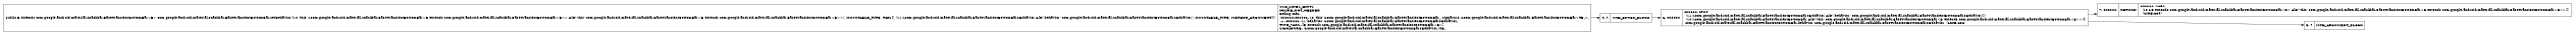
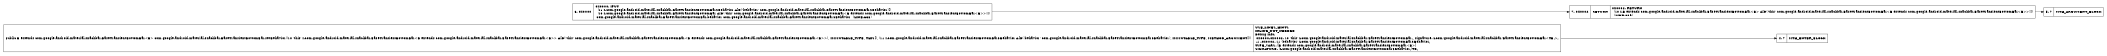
  digraph {
    rankdir=LR
    node [shape=record]
    n1 [label="{4\:\ ?|MTH_ENTER_BLOCK\l}"]
    n2 [label="{6\:\ 0x0000|0x0000: IPUT  \l  (r1 I:com.google.android.material.snackbar.BaseTransientBottomBar$Behavior A[D('behavior' com.google.android.material.snackbar.BaseTransientBottomBar$Behavior)])\l  (r0 I:com.google.android.material.snackbar.BaseTransientBottomBar A[D('this' com.google.android.material.snackbar.BaseTransientBottomBar\<B extends com.google.android.material.snackbar.BaseTransientBottomBar\<B\>\>)])\l com.google.android.material.snackbar.BaseTransientBottomBar.behavior com.google.android.material.snackbar.BaseTransientBottomBar$Behavior  (LINE:638)\l}"]
-   n3 [label="{7\:\ 0x0002|RETURN\l|0x0002: VARS  \l  (r0 I:B extends com.google.android.material.snackbar.BaseTransientBottomBar\<B\> A[D('this' com.google.android.material.snackbar.BaseTransientBottomBar\<B extends com.google.android.material.snackbar.BaseTransientBottomBar\<B\>\>)])\l  (LINE:639)\l}"]
+   n3 [label="{7\:\ 0x0002|RETURN\l|0x0002: RETURN  \l  (r0 I:B extends com.google.android.material.snackbar.BaseTransientBottomBar\<B\> A[D('this' com.google.android.material.snackbar.BaseTransientBottomBar\<B extends com.google.android.material.snackbar.BaseTransientBottomBar\<B\>\>)])\l  (LINE:639)\l}"]
    n4 [label="{5\:\ ?|MTH_ARGUMENT_BLOCK\l}"]
    n5 [label="{public B extends com.google.android.material.snackbar.BaseTransientBottomBar\<B\> com.google.android.material.snackbar.BaseTransientBottomBar.setBehavior((r0 'this' I:com.google.android.material.snackbar.BaseTransientBottomBar\<B extends com.google.android.material.snackbar.BaseTransientBottomBar\<B\>\> A[D('this' com.google.android.material.snackbar.BaseTransientBottomBar\<B extends com.google.android.material.snackbar.BaseTransientBottomBar\<B\>\>), IMMUTABLE_TYPE, THIS]), (r1 I:com.google.android.material.snackbar.BaseTransientBottomBar$Behavior A[D('behavior' com.google.android.material.snackbar.BaseTransientBottomBar$Behavior), IMMUTABLE_TYPE, METHOD_ARGUMENT]))  | USE_LINES_HINTS\lINLINE_NOT_NEEDED\lDebug Info:\l  0x0000\-0x0002: r0 'this' Lcom\/google\/android\/material\/snackbar\/BaseTransientBottomBar;, signature: Lcom\/google\/android\/material\/snackbar\/BaseTransientBottomBar\<TB;\>;\l  \-1 \-0x0002: r1 'behavior' Lcom\/google\/android\/material\/snackbar\/BaseTransientBottomBar$Behavior;\lTYPE_VARS: [B extends com.google.android.material.snackbar.BaseTransientBottomBar\<B\>]\lSIGNATURE: (Lcom\/google\/android\/material\/snackbar\/BaseTransientBottomBar$Behavior;)TB;\l}"]
-   n1 -> n2
    n2 -> n3
-   n2 -> n4
+   n3 -> n4
    n5 -> n1
  }
